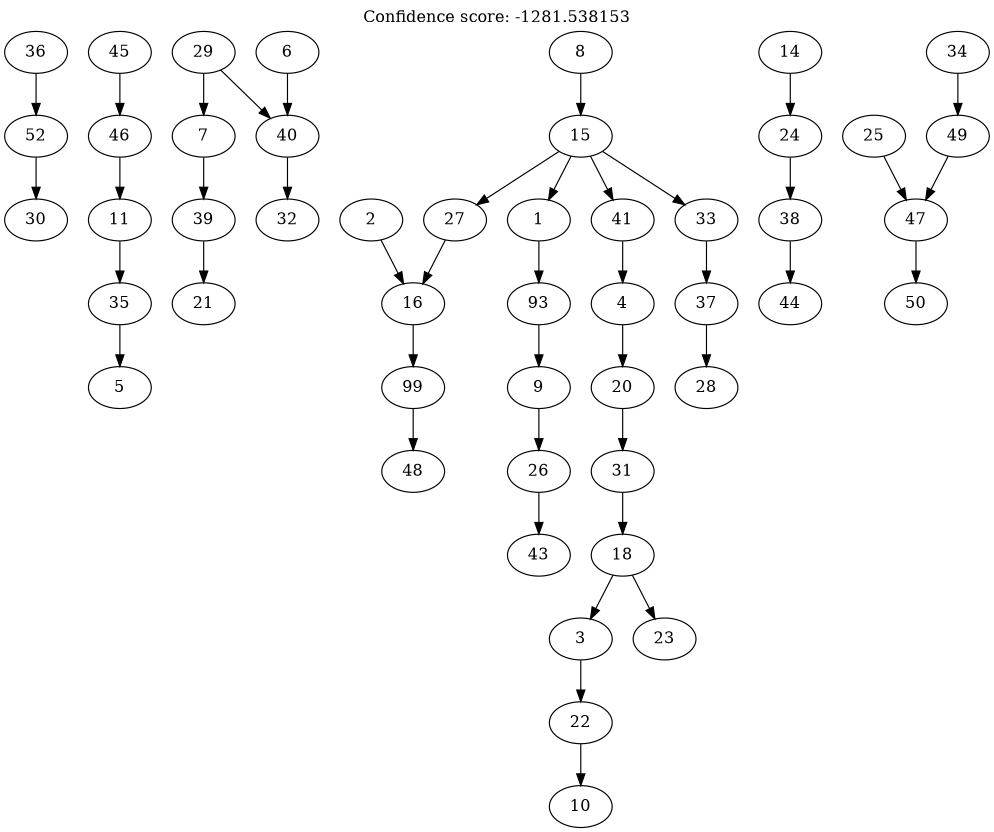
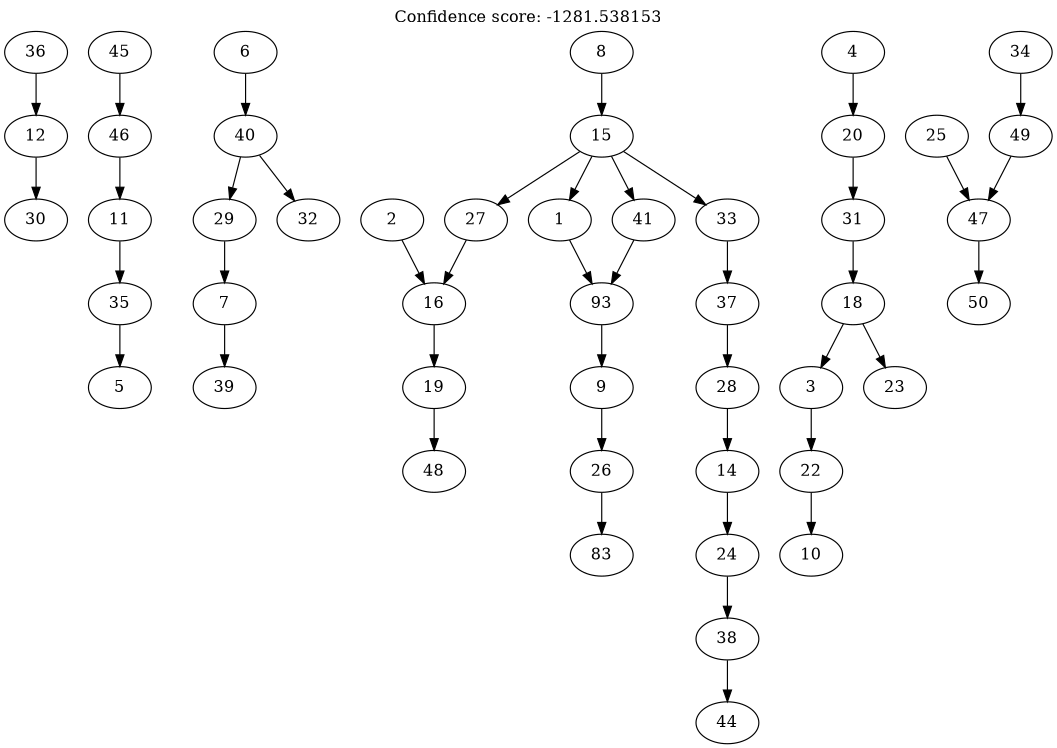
  digraph {
    label="Confidence score: -1281.538153"
    labelloc=t
-   n1 [label=52]
+   n1 [label=12]
    n2 [label=30]
    n3 [label=36]
    n4 [label=5]
    n5 [label=35]
    n6 [label=11]
    n7 [label=46]
    n8 [label=45]
-   n9 [label=21]
    n10 [label=39]
    n11 [label=7]
    n12 [label=29]
    n13 [label=40]
    n14 [label=32]
    n15 [label=6]
-   n16 [label=43]
+   n16 [label=83]
    n17 [label=26]
    n18 [label=9]
    n19 [label=93]
    n20 [label=1]
    n21 [label=10]
    n22 [label=22]
    n23 [label=3]
    n24 [label=48]
-   n25 [label=99]
+   n25 [label=19]
    n26 [label=16]
    n27 [label=2]
    n28 [label=27]
    n29 [label=18]
    n30 [label=23]
    n31 [label=31]
    n32 [label=20]
    n33 [label=4]
    n34 [label=41]
    n35 [label=38]
    n36 [label=44]
    n37 [label=24]
    n38 [label=14]
    n39 [label=28]
    n40 [label=37]
    n41 [label=33]
    n42 [label=15]
    n43 [label=8]
    n44 [label=50]
    n45 [label=47]
    n46 [label=25]
    n47 [label=49]
    n48 [label=34]
    n1 -> n2
    n3 -> n1
    n5 -> n4
    n6 -> n5
    n7 -> n6
    n8 -> n7
-   n10 -> n9
    n11 -> n10
    n12 -> n11
-   n12 -> n13
+   n13 -> n12
    n13 -> n14
    n15 -> n13
    n17 -> n16
    n18 -> n17
    n19 -> n18
    n20 -> n19
    n22 -> n21
    n23 -> n22
    n25 -> n24
    n26 -> n25
    n27 -> n26
    n28 -> n26
    n29 -> n23
    n29 -> n30
    n31 -> n29
    n32 -> n31
    n33 -> n32
-   n34 -> n33
+   n34 -> n19
    n35 -> n36
    n37 -> n35
    n38 -> n37
+   n39 -> n38
    n40 -> n39
    n41 -> n40
    n42 -> n20
    n42 -> n28
    n42 -> n34
    n42 -> n41
    n43 -> n42
    n45 -> n44
    n46 -> n45
    n47 -> n45
    n48 -> n47
  }
